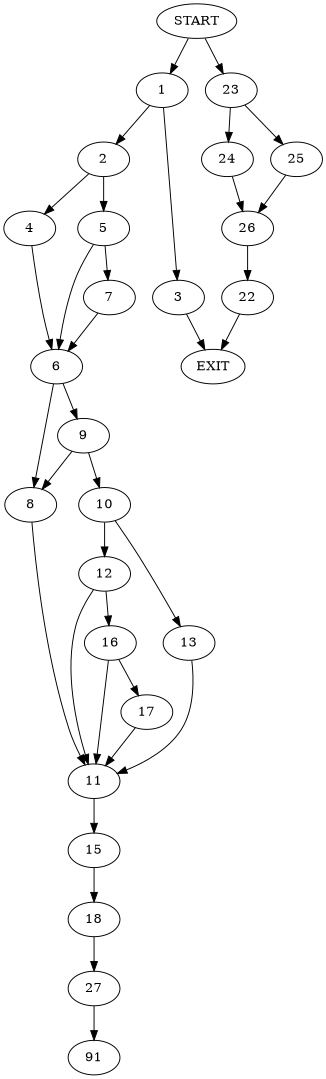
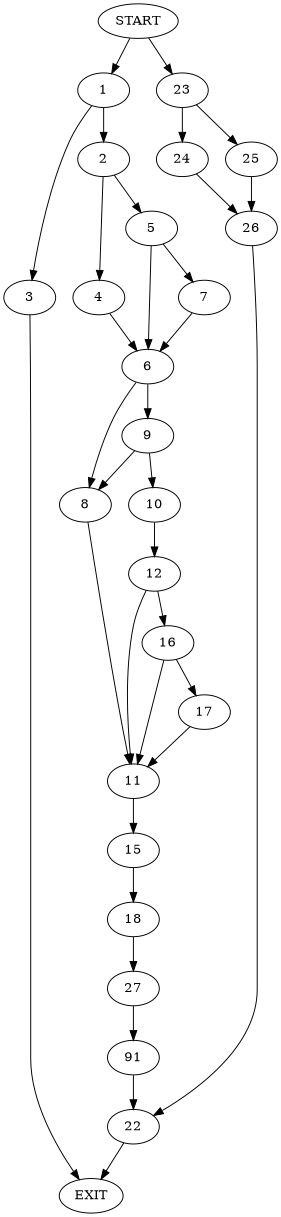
  digraph {
    n1 [label=START]
    1
    23
    2
    3
    24
    25
    n8 [label=EXIT]
    4
    5
    6
    7
    8
    9
    11
    10
    15
    12
-   13
    16
    18
    17
    n23 [label=27]
    n24 [label=91]
    22
    26
    n1 -> 1
    n1 -> 23
    1 -> 2
    1 -> 3
    23 -> 24
    23 -> 25
    2 -> 4
    2 -> 5
    3 -> n8
    24 -> 26
    25 -> 26
    4 -> 6
    5 -> 6
    5 -> 7
    6 -> 8
    6 -> 9
    7 -> 6
    8 -> 11
    9 -> 8
    9 -> 10
    11 -> 15
    10 -> 12
-   10 -> 13
    15 -> 18
    12 -> 11
    12 -> 16
-   13 -> 11
    16 -> 11
    16 -> 17
    18 -> n23
    17 -> 11
    n23 -> n24
+   n24 -> 22
    22 -> n8
    26 -> 22
  }
